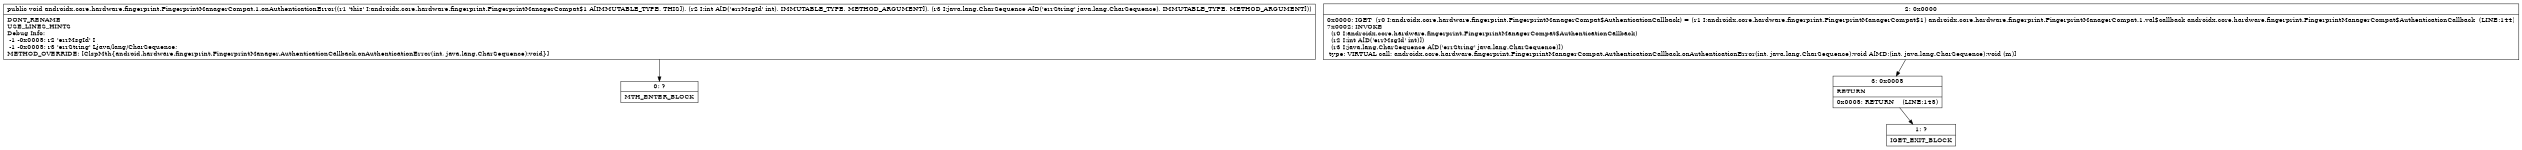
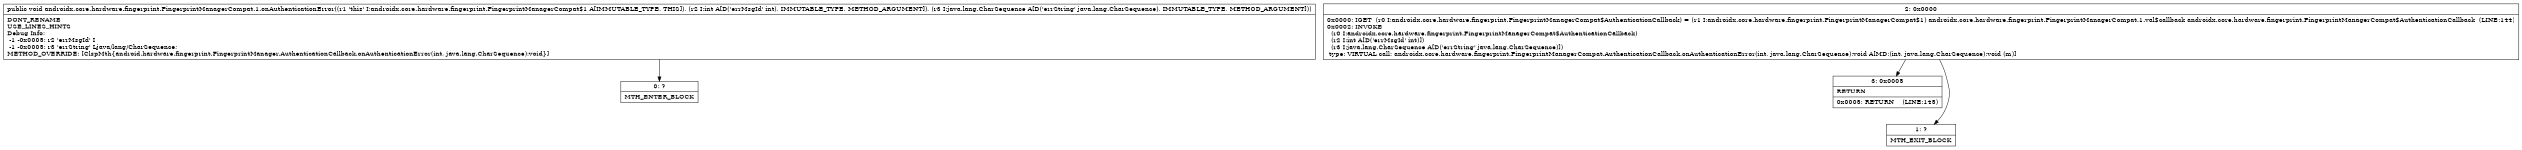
  digraph {
    node [shape=record]
    n1 [label="{0\:\ ?|MTH_ENTER_BLOCK\l}"]
-   n2 [label="{2\:\ 0x0000|0x0000: IGET  (r0 I:androidx.core.hardware.fingerprint.FingerprintManagerCompat$AuthenticationCallback) = (r1 I:androidx.core.hardware.fingerprint.FingerprintManagerCompat$1) androidx.core.hardware.fingerprint.FingerprintManagerCompat.1.val$callback androidx.core.hardware.fingerprint.FingerprintManagerCompat$AuthenticationCallback  (LINE:144)\l7x0002: INVOKE  \l  (r0 I:androidx.core.hardware.fingerprint.FingerprintManagerCompat$AuthenticationCallback)\l  (r2 I:int A[D('errMsgId' int)])\l  (r3 I:java.lang.CharSequence A[D('errString' java.lang.CharSequence)])\l type: VIRTUAL call: androidx.core.hardware.fingerprint.FingerprintManagerCompat.AuthenticationCallback.onAuthenticationError(int, java.lang.CharSequence):void A[MD:(int, java.lang.CharSequence):void (m)]\l}"]
+   n2 [label="{2\:\ 0x0000|0x0000: IGET  (r0 I:androidx.core.hardware.fingerprint.FingerprintManagerCompat$AuthenticationCallback) = (r1 I:androidx.core.hardware.fingerprint.FingerprintManagerCompat$1) androidx.core.hardware.fingerprint.FingerprintManagerCompat.1.val$callback androidx.core.hardware.fingerprint.FingerprintManagerCompat$AuthenticationCallback  (LINE:144)\l0x0002: INVOKE  \l  (r0 I:androidx.core.hardware.fingerprint.FingerprintManagerCompat$AuthenticationCallback)\l  (r2 I:int A[D('errMsgId' int)])\l  (r3 I:java.lang.CharSequence A[D('errString' java.lang.CharSequence)])\l type: VIRTUAL call: androidx.core.hardware.fingerprint.FingerprintManagerCompat.AuthenticationCallback.onAuthenticationError(int, java.lang.CharSequence):void A[MD:(int, java.lang.CharSequence):void (m)]\l}"]
    n3 [label="{3\:\ 0x0005|RETURN\l|0x0005: RETURN    (LINE:145)\l}"]
-   n4 [label="{1\:\ ?|IGET_EXIT_BLOCK\l}"]
+   n4 [label="{1\:\ ?|MTH_EXIT_BLOCK\l}"]
    n5 [label="{public void androidx.core.hardware.fingerprint.FingerprintManagerCompat.1.onAuthenticationError((r1 'this' I:androidx.core.hardware.fingerprint.FingerprintManagerCompat$1 A[IMMUTABLE_TYPE, THIS]), (r2 I:int A[D('errMsgId' int), IMMUTABLE_TYPE, METHOD_ARGUMENT]), (r3 I:java.lang.CharSequence A[D('errString' java.lang.CharSequence), IMMUTABLE_TYPE, METHOD_ARGUMENT]))  | DONT_RENAME\lUSE_LINES_HINTS\lDebug Info:\l  \-1 \-0x0005: r2 'errMsgId' I\l  \-1 \-0x0005: r3 'errString' Ljava\/lang\/CharSequence;\lMETHOD_OVERRIDE: [ClspMth\{android.hardware.fingerprint.FingerprintManager.AuthenticationCallback.onAuthenticationError(int, java.lang.CharSequence):void\}]\l}"]
    n2 -> n3
-   n3 -> n4
+   n2 -> n4
    n5 -> n1
  }
